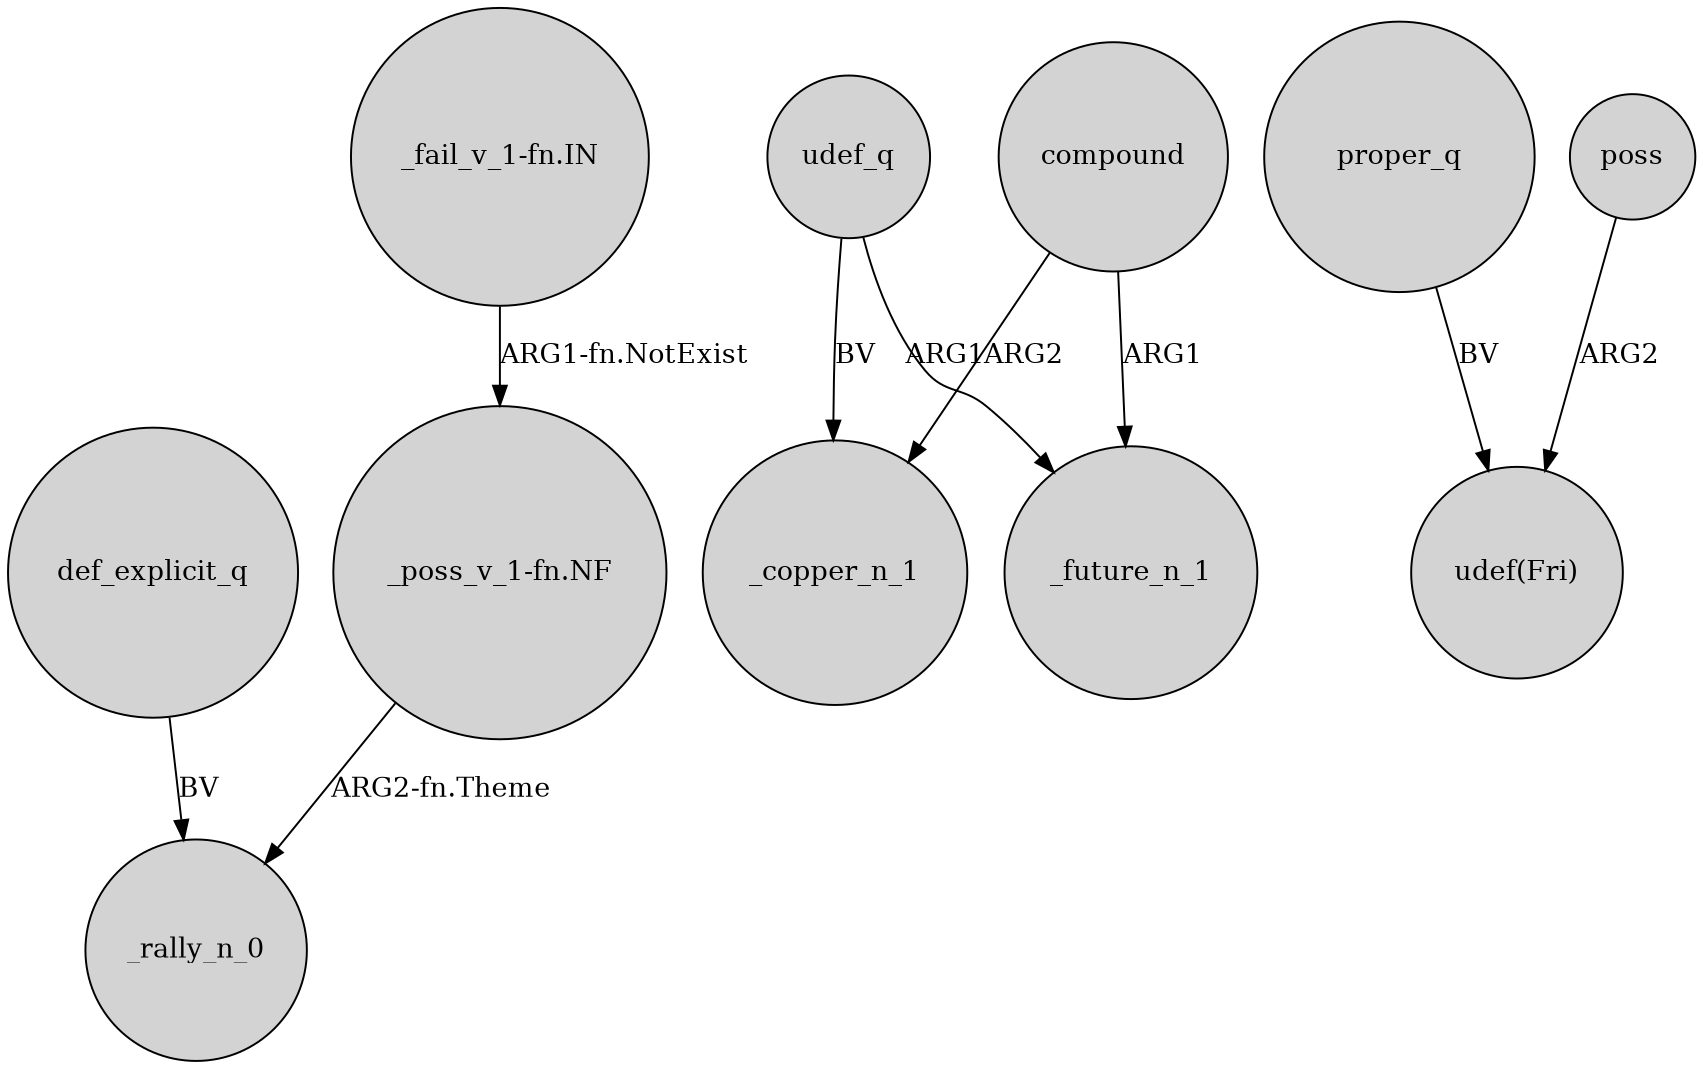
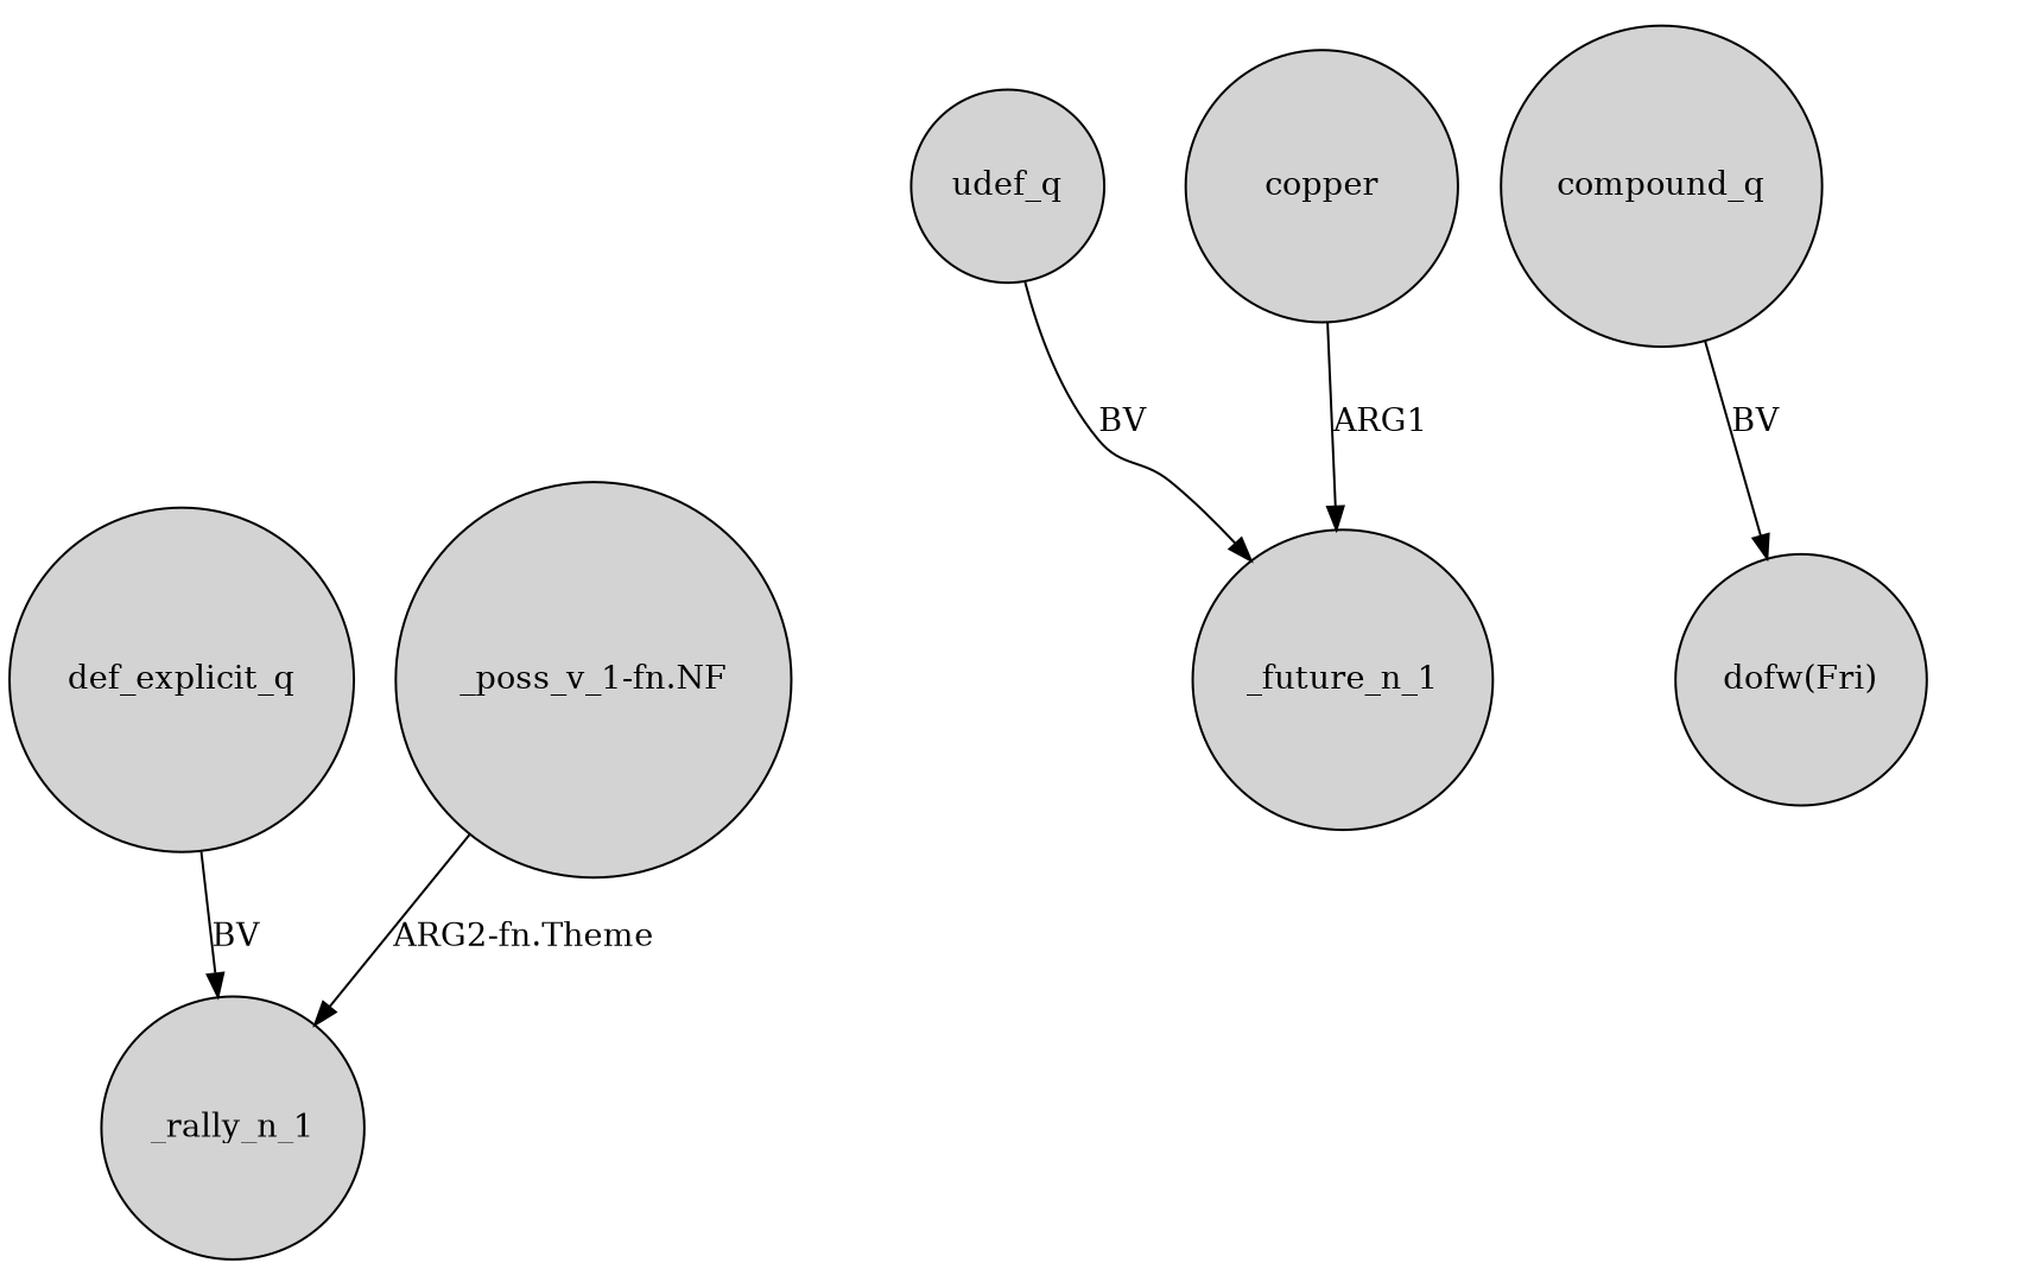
  digraph {
    node [shape=circle style=filled]
    n1 [label="_poss_v_1-fn.NF"]
-   _rally_n_1 [label=_rally_n_0]
+   _rally_n_1
    udef_q
-   _copper_n_1
    _future_n_1
-   proper_q
-   "dofw(Fri)" [label="udef(Fri)"]
-   poss
-   compound
+   proper_q [label=compound_q]
+   "dofw(Fri)"
+   compound [label=copper]
    def_explicit_q
-   "_fail_v_1-fn.IN"
    n1 -> _rally_n_1 [label="ARG2-fn.Theme"]
-   udef_q -> _copper_n_1 [label=BV]
-   udef_q -> _future_n_1 [label=ARG1]
+   udef_q -> _future_n_1 [label=BV]
    proper_q -> "dofw(Fri)" [label=BV]
-   poss -> "dofw(Fri)" [label=ARG2]
-   compound -> _copper_n_1 [label=ARG2]
    compound -> _future_n_1 [label=ARG1]
    def_explicit_q -> _rally_n_1 [label=BV]
-   "_fail_v_1-fn.IN" -> n1 [label="ARG1-fn.NotExist"]
  }
